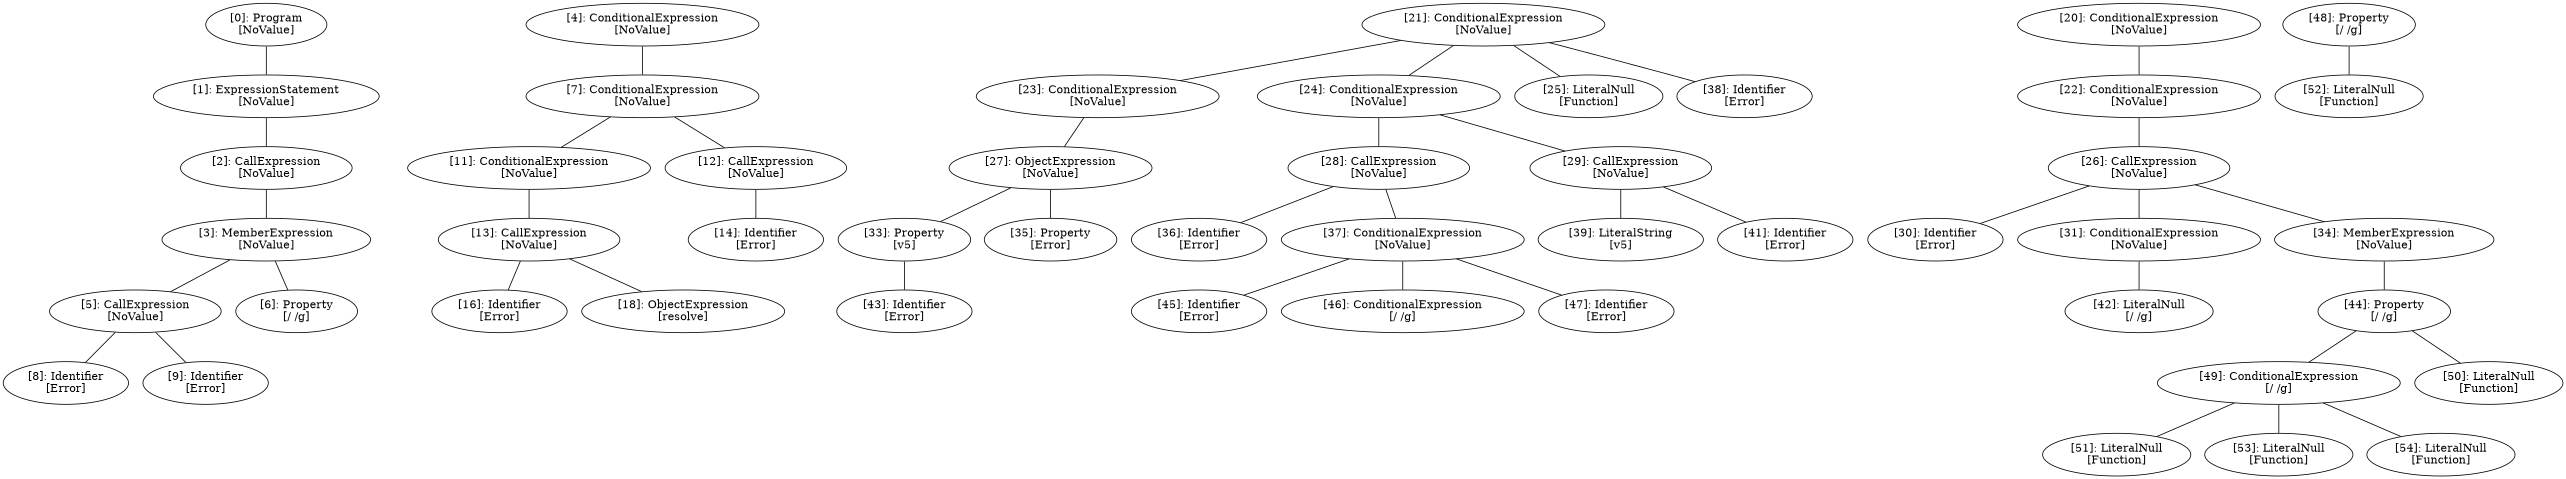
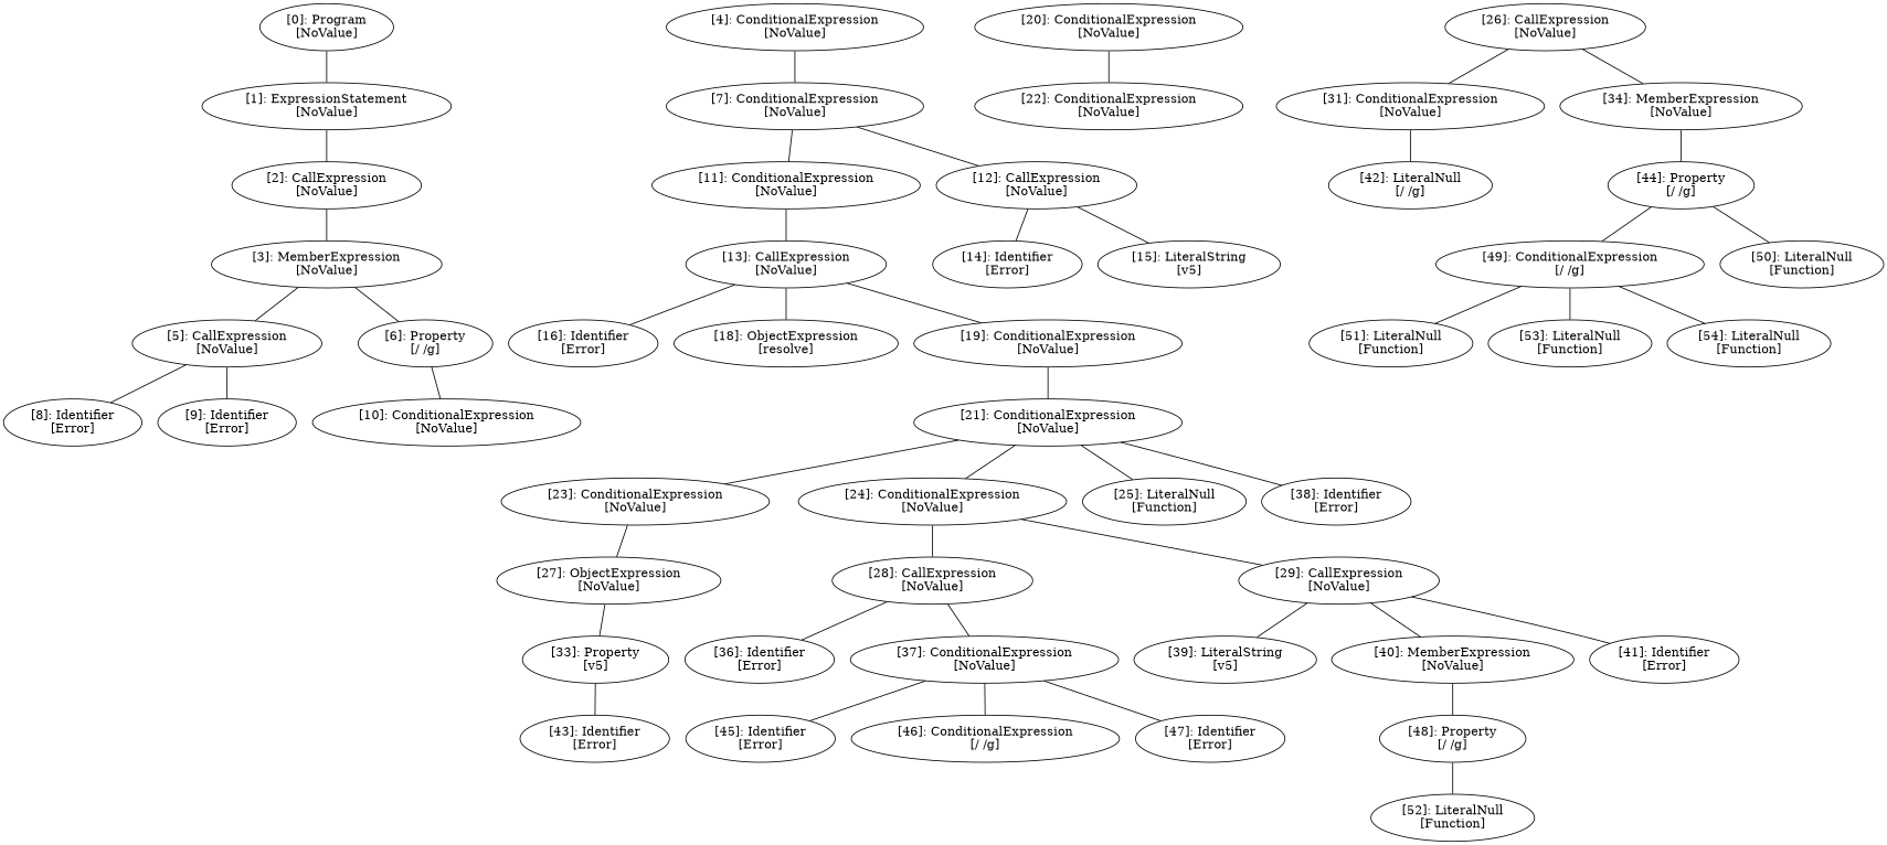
  graph {
    fontname="DejaVu Serif"
    node [fontname="DejaVu Serif"]
    edge [fontname="DejaVu Serif"]
    n1 [label="[0]: Program\n[NoValue]"]
    n2 [label="[1]: ExpressionStatement\n[NoValue]"]
    n3 [label="[2]: CallExpression\n[NoValue]"]
    n4 [label="[3]: MemberExpression\n[NoValue]"]
    n5 [label="[5]: CallExpression\n[NoValue]"]
    n6 [label="[6]: Property\n[/ /g]"]
    n7 [label="[4]: ConditionalExpression\n[NoValue]"]
    n8 [label="[7]: ConditionalExpression\n[NoValue]"]
    n9 [label="[8]: Identifier\n[Error]"]
    n10 [label="[9]: Identifier\n[Error]"]
+   n11 [label="[10]: ConditionalExpression\n[NoValue]"]
    n12 [label="[11]: ConditionalExpression\n[NoValue]"]
    n13 [label="[12]: CallExpression\n[NoValue]"]
    n14 [label="[13]: CallExpression\n[NoValue]"]
    n15 [label="[14]: Identifier\n[Error]"]
+   n16 [label="[15]: LiteralString\n[v5]"]
    n17 [label="[16]: Identifier\n[Error]"]
    n18 [label="[18]: ObjectExpression\n[resolve]"]
+   n19 [label="[19]: ConditionalExpression\n[NoValue]"]
    n20 [label="[21]: ConditionalExpression\n[NoValue]"]
    n21 [label="[20]: ConditionalExpression\n[NoValue]"]
    n22 [label="[22]: ConditionalExpression\n[NoValue]"]
    n23 [label="[23]: ConditionalExpression\n[NoValue]"]
    n24 [label="[24]: ConditionalExpression\n[NoValue]"]
    n25 [label="[25]: LiteralNull\n[Function]"]
    n26 [label="[38]: Identifier\n[Error]"]
    n27 [label="[26]: CallExpression\n[NoValue]"]
    n28 [label="[27]: ObjectExpression\n[NoValue]"]
    n29 [label="[28]: CallExpression\n[NoValue]"]
    n30 [label="[29]: CallExpression\n[NoValue]"]
-   n31 [label="[30]: Identifier\n[Error]"]
    n32 [label="[31]: ConditionalExpression\n[NoValue]"]
    n33 [label="[34]: MemberExpression\n[NoValue]"]
    n34 [label="[33]: Property\n[v5]"]
-   n35 [label="[35]: Property\n[Error]"]
    n36 [label="[36]: Identifier\n[Error]"]
    n37 [label="[37]: ConditionalExpression\n[NoValue]"]
    n38 [label="[39]: LiteralString\n[v5]"]
+   n39 [label="[40]: MemberExpression\n[NoValue]"]
    n40 [label="[41]: Identifier\n[Error]"]
    n41 [label="[42]: LiteralNull\n[/ /g]"]
    n42 [label="[44]: Property\n[/ /g]"]
    n43 [label="[43]: Identifier\n[Error]"]
    n44 [label="[45]: Identifier\n[Error]"]
    n45 [label="[46]: ConditionalExpression\n[/ /g]"]
    n46 [label="[47]: Identifier\n[Error]"]
    n47 [label="[48]: Property\n[/ /g]"]
    n48 [label="[49]: ConditionalExpression\n[/ /g]"]
    n49 [label="[50]: LiteralNull\n[Function]"]
    n50 [label="[52]: LiteralNull\n[Function]"]
    n51 [label="[51]: LiteralNull\n[Function]"]
    n52 [label="[53]: LiteralNull\n[Function]"]
    n53 [label="[54]: LiteralNull\n[Function]"]
    n1 -- n2
    n2 -- n3
    n3 -- n4
    n4 -- n5
    n4 -- n6
    n5 -- n9
    n5 -- n10
+   n6 -- n11
    n7 -- n8
    n8 -- n12
    n8 -- n13
    n12 -- n14
    n13 -- n15
+   n13 -- n16
    n14 -- n17
    n14 -- n18
+   n14 -- n19
+   n19 -- n20
    n20 -- n23
    n20 -- n24
    n20 -- n25
    n20 -- n26
    n21 -- n22
-   n22 -- n27
    n23 -- n28
    n24 -- n29
    n24 -- n30
-   n27 -- n31
    n27 -- n32
    n27 -- n33
    n28 -- n34
-   n28 -- n35
    n29 -- n36
    n29 -- n37
    n30 -- n38
+   n30 -- n39
    n30 -- n40
    n32 -- n41
    n33 -- n42
    n34 -- n43
    n37 -- n44
    n37 -- n45
    n37 -- n46
+   n39 -- n47
    n42 -- n48
    n42 -- n49
    n47 -- n50
    n48 -- n51
    n48 -- n52
    n48 -- n53
  }
